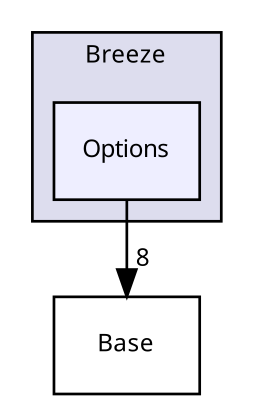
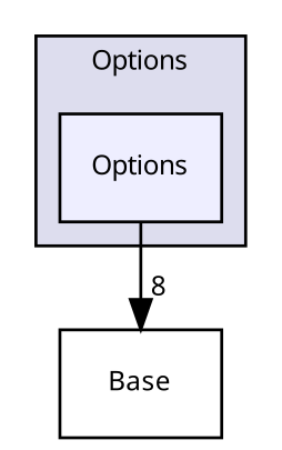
  digraph {
    compound=true
    node [fontname="sans-serif" fontsize=9 shape=box]
    n1 [fillcolor="#eeeeff" label=Options pencolor=black style=filled]
    n2 [label=Base]
    subgraph cluster_1 {
      bgcolor="#ddddee"
      fontname="sans-serif"
      fontsize=9
-     label=Breeze
+     label=Options
      pencolor=black
      n1
    }
    n1 -> n2 [headlabel=8 labeldistance=1.5 labelfontname="sans-serif" labelfontsize=9]
  }
